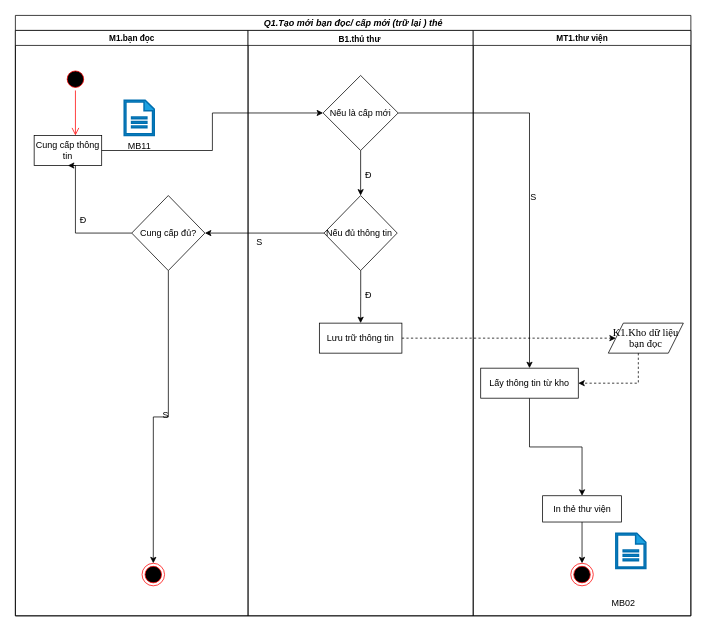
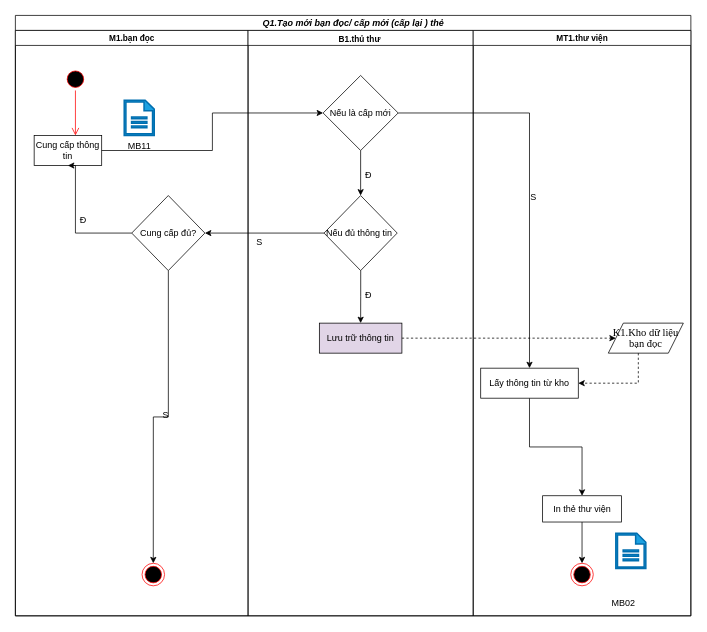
  <mxCell id="0" />
  <mxCell id="1" parent="0" />
- <mxCell id="2" value="&lt;b&gt;&lt;i&gt;Q1.Tạo mới bạn đọc/ cấp mới (trữ lại ) thẻ&lt;/i&gt;&lt;/b&gt;" style="swimlane;childLayout=stackLayout;resizeParent=1;resizeParentMax=0;startSize=20;html=1;" parent="1" vertex="1"><mxGeometry x="20" y="20" width="900" height="800" as="geometry" /></mxCell>
+ <mxCell id="2" value="&lt;b&gt;&lt;i&gt;Q1.Tạo mới bạn đọc/ cấp mới (cấp lại ) thẻ&lt;/i&gt;&lt;/b&gt;" style="swimlane;childLayout=stackLayout;resizeParent=1;resizeParentMax=0;startSize=20;html=1;" parent="1" vertex="1"><mxGeometry x="20" y="20" width="900" height="800" as="geometry" /></mxCell>
  <mxCell id="3" value="&lt;font style=&quot;font-size: 11px;&quot;&gt;&lt;b&gt;M1.bạn đọc&lt;/b&gt;&lt;br&gt;&lt;/font&gt;&lt;span style=&quot;font-size:13.0pt;&lt;br/&gt;line-height:130%;font-family:&amp;quot;Times New Roman&amp;quot;,serif;mso-fareast-font-family:&lt;br/&gt;Calibri;mso-ansi-language:VI;mso-fareast-language:EN-US;mso-bidi-language:AR-SA;&lt;br/&gt;mso-bidi-font-weight:bold&quot; lang=&quot;VI&quot;&gt;&lt;/span&gt;" style="swimlane;startSize=20;html=1;" parent="2" vertex="1"><mxGeometry y="20" width="310" height="780" as="geometry" /></mxCell>
  <mxCell id="4" value="" style="ellipse;html=1;shape=startState;fillColor=#000000;strokeColor=#ff0000;" parent="3" vertex="1"><mxGeometry x="65" y="50" width="30" height="30" as="geometry" /></mxCell>
  <mxCell id="5" value="" style="edgeStyle=orthogonalEdgeStyle;html=1;verticalAlign=bottom;endArrow=open;endSize=8;strokeColor=#ff0000;rounded=0;" parent="3" source="4" edge="1"><mxGeometry relative="1" as="geometry"><mxPoint x="80" y="140" as="targetPoint" /></mxGeometry></mxCell>
  <mxCell id="6" value="Cung cấp thông tin" style="rounded=0;whiteSpace=wrap;html=1;" parent="3" vertex="1"><mxGeometry x="25" y="140" width="90" height="40" as="geometry" /></mxCell>
  <mxCell id="7" value="" style="sketch=0;pointerEvents=1;shadow=0;html=1;strokeColor=#006EAF;fillColor=#1ba1e2;labelPosition=center;verticalLabelPosition=bottom;verticalAlign=top;outlineConnect=0;align=center;shape=mxgraph.office.concepts.document;fontColor=#ffffff;strokeWidth=2;" parent="3" vertex="1"><mxGeometry x="145" y="93" width="40" height="47" as="geometry" /></mxCell>
  <mxCell id="8" value="MB11" style="text;html=1;align=center;verticalAlign=middle;resizable=0;points=[];autosize=1;strokeColor=none;fillColor=none;" parent="3" vertex="1"><mxGeometry x="140" y="140" width="50" height="30" as="geometry" /></mxCell>
  <mxCell id="9" style="edgeStyle=orthogonalEdgeStyle;rounded=0;orthogonalLoop=1;jettySize=auto;html=1;entryX=0.5;entryY=1;entryDx=0;entryDy=0;" parent="3" source="11" target="6" edge="1"><mxGeometry relative="1" as="geometry"><Array as="points"><mxPoint x="80" y="270" /></Array></mxGeometry></mxCell>
  <mxCell id="10" style="edgeStyle=orthogonalEdgeStyle;rounded=0;orthogonalLoop=1;jettySize=auto;html=1;entryX=0.5;entryY=0;entryDx=0;entryDy=0;" parent="3" source="11" target="12" edge="1"><mxGeometry relative="1" as="geometry"><mxPoint x="183.75" y="540" as="targetPoint" /></mxGeometry></mxCell>
  <mxCell id="11" value="Cung cấp đủ?" style="rhombus;whiteSpace=wrap;html=1;" parent="3" vertex="1"><mxGeometry x="155" y="220" width="97.5" height="100" as="geometry" /></mxCell>
  <mxCell id="12" value="" style="ellipse;html=1;shape=endState;fillColor=#000000;strokeColor=#ff0000;" parent="3" vertex="1"><mxGeometry x="168.75" y="710" width="30" height="30" as="geometry" /></mxCell>
  <mxCell id="13" value="&lt;b&gt;&lt;font style=&quot;font-size: 11px;&quot;&gt;B1.thủ thư&amp;nbsp;&lt;/font&gt;&lt;/b&gt;&lt;span style=&quot;font-size:13.0pt;line-height:130%;&lt;br/&gt;font-family:&amp;quot;Times New Roman&amp;quot;,serif;mso-fareast-font-family:Calibri;mso-ansi-language:&lt;br/&gt;VI;mso-fareast-language:EN-US;mso-bidi-language:AR-SA;mso-bidi-font-weight:&lt;br/&gt;bold&quot; lang=&quot;VI&quot;&gt;&lt;/span&gt;" style="swimlane;startSize=20;html=1;" parent="2" vertex="1"><mxGeometry x="310" y="20" width="300" height="780" as="geometry" /></mxCell>
  <mxCell id="14" style="edgeStyle=orthogonalEdgeStyle;rounded=0;orthogonalLoop=1;jettySize=auto;html=1;entryX=0.5;entryY=0;entryDx=0;entryDy=0;" parent="13" source="15" target="17" edge="1"><mxGeometry relative="1" as="geometry" /></mxCell>
  <mxCell id="15" value="Nếu là cấp mới" style="rhombus;whiteSpace=wrap;html=1;" parent="13" vertex="1"><mxGeometry x="100" y="60" width="100" height="100" as="geometry" /></mxCell>
  <mxCell id="16" style="edgeStyle=orthogonalEdgeStyle;rounded=0;orthogonalLoop=1;jettySize=auto;html=1;entryX=0.5;entryY=0;entryDx=0;entryDy=0;" parent="13" source="17" target="18" edge="1"><mxGeometry relative="1" as="geometry" /></mxCell>
  <mxCell id="17" value="Nếu đủ thông tin&amp;nbsp;" style="rhombus;whiteSpace=wrap;html=1;" parent="13" vertex="1"><mxGeometry x="101.25" y="220" width="97.5" height="100" as="geometry" /></mxCell>
- <mxCell id="18" value="Lưu trữ thông tin" style="rounded=0;whiteSpace=wrap;html=1;" parent="13" vertex="1"><mxGeometry x="95" y="390" width="110" height="40" as="geometry" /></mxCell>
+ <mxCell id="18" value="Lưu trữ thông tin" style="rounded=0;whiteSpace=wrap;html=1;fillColor=#e1d5e7;" parent="13" vertex="1"><mxGeometry x="95" y="390" width="110" height="40" as="geometry" /></mxCell>
  <mxCell id="19" value="S" style="text;html=1;align=center;verticalAlign=middle;resizable=0;points=[];autosize=1;strokeColor=none;fillColor=none;" parent="13" vertex="1"><mxGeometry y="268" width="30" height="30" as="geometry" /></mxCell>
  <mxCell id="20" value="&lt;b&gt;&lt;font style=&quot;font-size: 11px;&quot;&gt;MT1.thư viện&lt;/font&gt;&lt;/b&gt;" style="swimlane;startSize=20;html=1;" parent="2" vertex="1"><mxGeometry x="610" y="20" width="290" height="780" as="geometry"><mxRectangle x="240" y="20" width="60" height="460" as="alternateBounds" /></mxGeometry></mxCell>
  <mxCell id="21" style="edgeStyle=orthogonalEdgeStyle;rounded=0;orthogonalLoop=1;jettySize=auto;html=1;entryX=0.5;entryY=0;entryDx=0;entryDy=0;" parent="20" source="22" target="23" edge="1"><mxGeometry relative="1" as="geometry" /></mxCell>
  <mxCell id="22" value="In thẻ thư viện" style="rounded=0;whiteSpace=wrap;html=1;" parent="20" vertex="1"><mxGeometry x="92.5" y="620" width="105" height="35" as="geometry" /></mxCell>
  <mxCell id="23" value="" style="ellipse;html=1;shape=endState;fillColor=#000000;strokeColor=#ff0000;" parent="20" vertex="1"><mxGeometry x="130" y="710" width="30" height="30" as="geometry" /></mxCell>
  <mxCell id="24" value="&lt;span style=&quot;line-height: 107%; font-family: &amp;quot;Times New Roman&amp;quot;, serif;&quot;&gt;&lt;font style=&quot;font-size: 14px;&quot;&gt;K1.Kho dữ liệu bạn đọc&lt;/font&gt;&lt;/span&gt;" style="shape=parallelogram;perimeter=parallelogramPerimeter;whiteSpace=wrap;html=1;fixedSize=1;" parent="20" vertex="1"><mxGeometry x="180" y="390" width="100" height="40" as="geometry" /></mxCell>
  <mxCell id="25" style="edgeStyle=orthogonalEdgeStyle;rounded=0;orthogonalLoop=1;jettySize=auto;html=1;entryX=1;entryY=0.5;entryDx=0;entryDy=0;dashed=1;" parent="20" source="24" target="27" edge="1"><mxGeometry relative="1" as="geometry"><Array as="points"><mxPoint x="220" y="470" /></Array></mxGeometry></mxCell>
  <mxCell id="26" style="edgeStyle=orthogonalEdgeStyle;rounded=0;orthogonalLoop=1;jettySize=auto;html=1;entryX=0.5;entryY=0;entryDx=0;entryDy=0;" parent="20" source="27" target="22" edge="1"><mxGeometry relative="1" as="geometry" /></mxCell>
  <mxCell id="27" value="Lấy thông tin từ kho" style="rounded=0;whiteSpace=wrap;html=1;" parent="20" vertex="1"><mxGeometry x="10" y="450" width="130" height="40" as="geometry" /></mxCell>
  <mxCell id="28" value="" style="sketch=0;pointerEvents=1;shadow=0;html=1;strokeColor=#006EAF;fillColor=#1ba1e2;labelPosition=center;verticalLabelPosition=bottom;verticalAlign=top;outlineConnect=0;align=center;shape=mxgraph.office.concepts.document;fontColor=#ffffff;strokeWidth=2;" parent="20" vertex="1"><mxGeometry x="190" y="670" width="40" height="47" as="geometry" /></mxCell>
  <mxCell id="29" style="edgeStyle=orthogonalEdgeStyle;rounded=0;orthogonalLoop=1;jettySize=auto;html=1;exitX=1;exitY=0.5;exitDx=0;exitDy=0;entryX=0;entryY=0.5;entryDx=0;entryDy=0;dashed=1;" parent="2" source="18" target="24" edge="1"><mxGeometry relative="1" as="geometry" /></mxCell>
  <mxCell id="30" style="edgeStyle=orthogonalEdgeStyle;rounded=0;orthogonalLoop=1;jettySize=auto;html=1;entryX=0.5;entryY=0;entryDx=0;entryDy=0;" parent="2" source="15" target="27" edge="1"><mxGeometry relative="1" as="geometry" /></mxCell>
  <mxCell id="31" style="edgeStyle=orthogonalEdgeStyle;rounded=0;orthogonalLoop=1;jettySize=auto;html=1;entryX=0;entryY=0.5;entryDx=0;entryDy=0;" parent="2" source="6" target="15" edge="1"><mxGeometry relative="1" as="geometry" /></mxCell>
  <mxCell id="32" style="edgeStyle=orthogonalEdgeStyle;rounded=0;orthogonalLoop=1;jettySize=auto;html=1;entryX=1;entryY=0.5;entryDx=0;entryDy=0;" parent="2" source="17" target="11" edge="1"><mxGeometry relative="1" as="geometry" /></mxCell>
  <mxCell id="33" value="Đ" style="text;html=1;align=center;verticalAlign=middle;resizable=0;points=[];autosize=1;strokeColor=none;fillColor=none;" parent="1" vertex="1"><mxGeometry x="475" y="218" width="30" height="30" as="geometry" /></mxCell>
  <mxCell id="34" value="S" style="text;html=1;align=center;verticalAlign=middle;resizable=0;points=[];autosize=1;strokeColor=none;fillColor=none;" parent="1" vertex="1"><mxGeometry x="695" y="248" width="30" height="30" as="geometry" /></mxCell>
  <mxCell id="35" value="Đ" style="text;html=1;align=center;verticalAlign=middle;resizable=0;points=[];autosize=1;strokeColor=none;fillColor=none;" parent="1" vertex="1"><mxGeometry x="475" y="378" width="30" height="30" as="geometry" /></mxCell>
  <mxCell id="36" value="MB02" style="text;html=1;align=center;verticalAlign=middle;resizable=0;points=[];autosize=1;strokeColor=none;fillColor=none;" parent="1" vertex="1"><mxGeometry x="805" y="788" width="50" height="30" as="geometry" /></mxCell>
  <mxCell id="37" value="Đ" style="text;html=1;align=center;verticalAlign=middle;resizable=0;points=[];autosize=1;strokeColor=none;fillColor=none;" parent="1" vertex="1"><mxGeometry x="95" y="278" width="30" height="30" as="geometry" /></mxCell>
  <mxCell id="38" value="S" style="text;html=1;align=center;verticalAlign=middle;resizable=0;points=[];autosize=1;strokeColor=none;fillColor=none;" parent="1" vertex="1"><mxGeometry x="205" y="538" width="30" height="30" as="geometry" /></mxCell>
